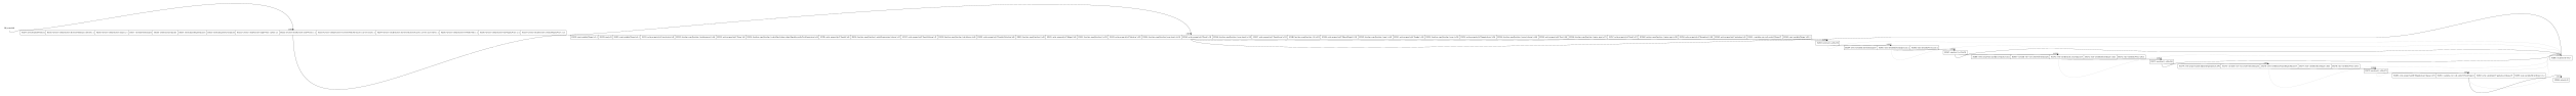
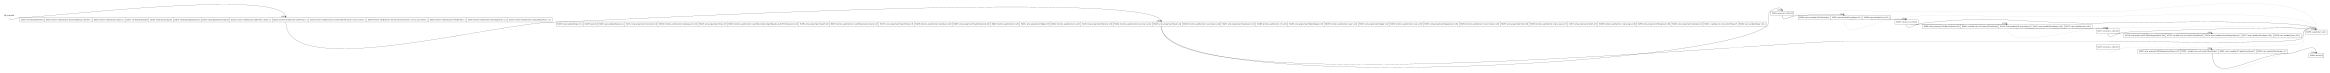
  digraph {
    fontname=Nunito
    rankdir=LR
    node [fontname=Nunito shape=record]
    edge [fontname=Nunito headport=n tailport=s]
    n1 [label=BB_event846 shape=none]
    n2 [label="{30214: constant[undefined,v1]|30215: function-decl[function destroyChildScope ( $event ),-]|30216: function-decl[function Scope ( ),-]|30217: vardecl['$rootScope']|30218: vardecl['asyncQueue']|30219: vardecl['postDigestQueue']|30220: vardecl['applyAsyncQueue']|30221: function-decl[function beginPhase ( phase ),-]|30222: function-decl[function clearPhase ( ),-]|30223: function-decl[function incrementWatchersCount ( current count ),-]|30224: function-decl[function decrementListenerCount ( current count name ),-]|30225: function-decl[function initWatchVal ( ),-]|30226: function-decl[function flushApplyAsync ( ),-]|30227: function-decl[function scheduleApplyAsync ( ),-]}"]
    n3 [label="{30228: read-variable['Scope',v3,-]|30229: new[v2]|30230: read-variable['Scope',v4,-]|30231: write-property[v2,'constructor',v4]|30232: function-expr[function ( isolate parent ),v5]|30233: write-property[v2,'$new',v5]|30234: function-expr[function ( watchExp listener objectEquality prettyPrintExpression ),v6]|30235: write-property[v2,'$watch',v6]|30236: function-expr[function ( watchExpressions listener ),v7]|30237: write-property[v2,'$watchGroup',v7]|30238: function-expr[function ( obj listener ),v8]|30239: write-property[v2,'$watchCollection',v8]|30240: function-expr[function ( ),v9]|30241: write-property[v2,'$digest',v9]|30242: function-expr[function ( ),v10]|30243: write-property[v2,'$destroy',v10]|30244: function-expr[function ( expr locals ),v11]|30245: write-property[v2,'$eval',v11]|30246: function-expr[function ( expr locals ),v12]|30247: write-property[v2,'$evalAsync',v12]|30248: function-expr[function ( fn ),v13]|30249: write-property[v2,'$$postDigest',v13]|30250: function-expr[function ( expr ),v14]|30251: write-property[v2,'$apply',v14]|30252: function-expr[function ( expr ),v15]|30253: write-property[v2,'$applyAsync',v15]|30254: function-expr[function ( name listener ),v16]|30255: write-property[v2,'$on',v16]|30256: function-expr[function ( name args ),v17]|30257: write-property[v2,'$emit',v17]|30258: function-expr[function ( name args ),v18]|30259: write-property[v2,'$broadcast',v18]|30260: write-property[v3,'prototype',v2]|30261: \<variable-non-null-undef\>['Scope']*|30262: read-variable['Scope',v20,-]}"]
    n4 [label="{30263: construct [-,v20,v19]}"]
    n5 [label="{30285: exceptional-return}"]
    n6 [label="{30264: write-variable[v19,'$rootScope']*|30265: read-variable['$rootScope',v22,-]|30266: read-variable['Array',v23,-]}"]
    n7 [label="{30267: construct [-,v23,v21]}"]
    n8 [label="{30268: write-property[v22,'$$asyncQueue',v21]|30269: \<variable-non-null-undef\>['$rootScope']|30270: write-variable[v21,'asyncQueue']*|30271: read-variable['$rootScope',v25,-]|30272: read-variable['Array',v26,-]}"]
    n9 [label="{30273: construct [-,v26,v24]}"]
    n10 [label="{30274: write-property[v25,'$$postDigestQueue',v24]|30275: \<variable-non-null-undef\>['$rootScope']|30276: write-variable[v24,'postDigestQueue']*|30277: read-variable['$rootScope',v28,-]|30278: read-variable['Array',v29,-]}"]
    n11 [label="{30279: construct [-,v29,v27]}"]
    n12 [label="{30280: write-property[v28,'$$applyAsyncQueue',v27]|30281: \<variable-non-null-undef\>['$rootScope']|30282: write-variable[v27,'applyAsyncQueue']*|30283: read-variable['$rootScope',v1,-]}"]
    n13 [label="{30284: return[v1]}"]
    n1 -> n2 [headlabel="    11504"]
    n2 -> n3 [headlabel="      11505"]
    n3 -> n4 [headlabel="      11506"]
    n3 -> n5 [color=black headlabel="      11515"]
    n4 -> n5 [color=gray]
    n4 -> n6 [headlabel="      11507"]
    n6 -> n5 [color=gray]
    n6 -> n7 [headlabel="      11508"]
    n7 -> n5 [color=black]
    n7 -> n8 [headlabel="      11509"]
    n8 -> n5 [color=gray]
    n8 -> n9 [headlabel="      11510"]
    n9 -> n5 [color=black]
    n9 -> n10 [headlabel="      11511"]
    n10 -> n5 [color=gray]
-   n10 -> n11 [headlabel="      11512"]
    n11 -> n5 [color=gray]
    n11 -> n12 [headlabel="      11513"]
    n12 -> n5 [color=gray]
    n12 -> n13 [headlabel="      11514"]
  }
